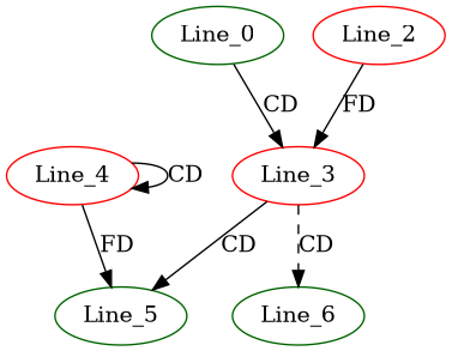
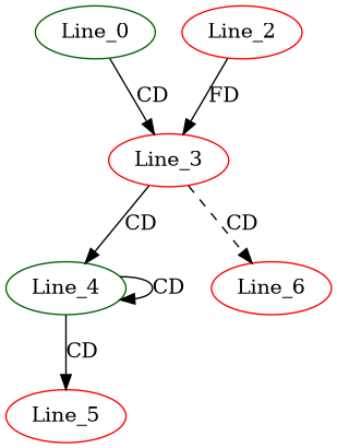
  digraph {
    node [color=darkgreen]
    edge [style=solid]
    Line_3 [color=red]
    Line_0
    Line_2 [color=red]
-   Line_4 [color=red]
-   Line_6
-   Line_5
-   Line_3 -> Line_5 [label=CD]
+   Line_4
+   Line_6 [color=red]
+   Line_5 [color=red]
+   Line_3 -> Line_4 [label=CD]
    Line_3 -> Line_6 [label=CD style=dashed]
    Line_0 -> Line_3 [label=CD]
    Line_2 -> Line_3 [label=FD]
    Line_4 -> Line_4 [label=CD]
-   Line_4 -> Line_5 [label=FD]
+   Line_4 -> Line_5 [label=CD]
  }
